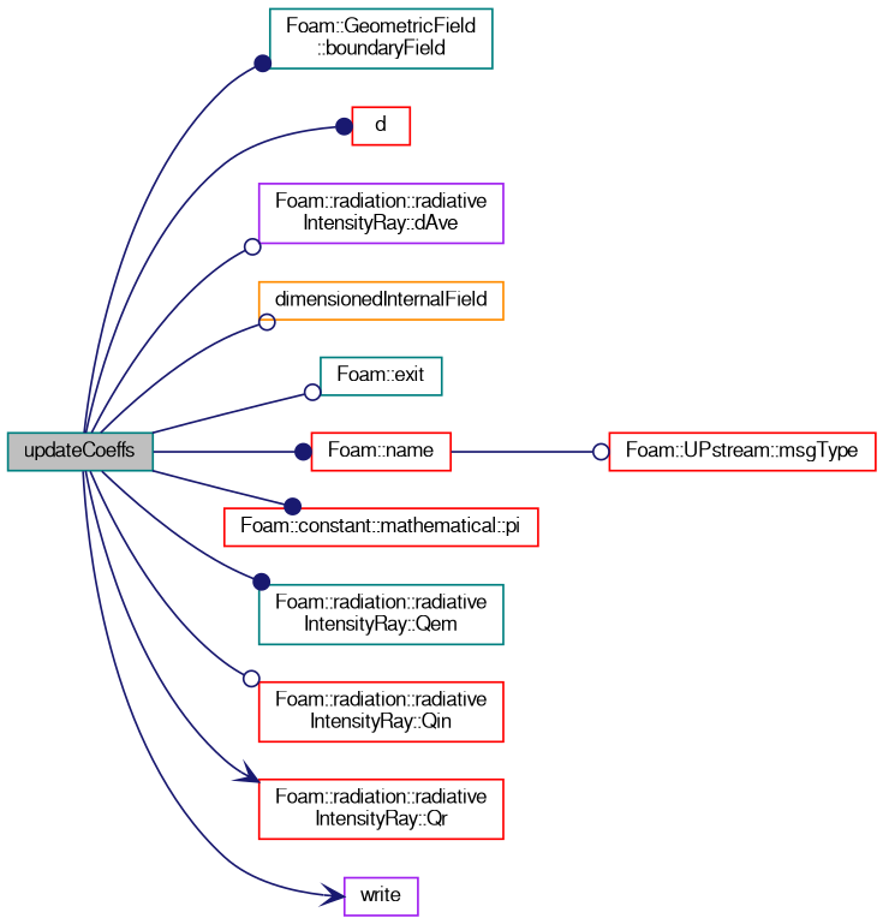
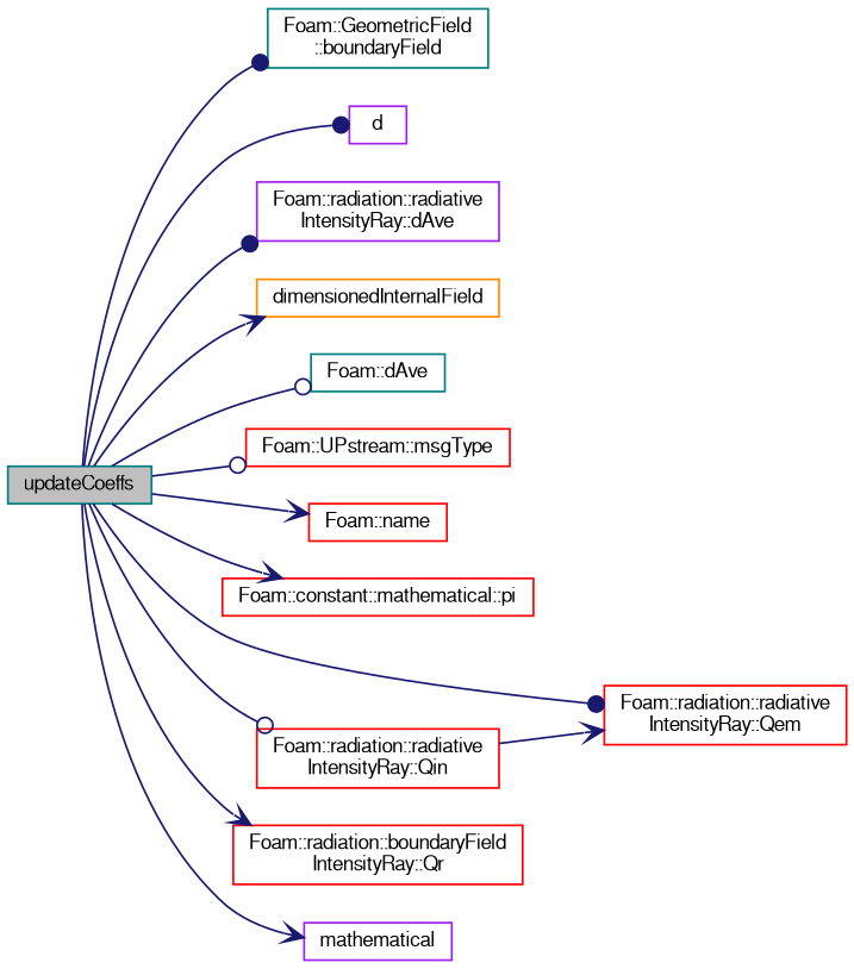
  digraph {
    rankdir=LR
    node [color=red fontname=FreeSans fontsize=10 shape=record]
    edge [arrowhead=dot color=midnightblue fontname=FreeSans fontsize=10 labelfontname=FreeSans labelfontsize=10 style=solid]
    n1 [color=teal fillcolor=grey75 fontcolor=black height=0.2 label=updateCoeffs style=filled width=0.4]
    n2 [color=teal height=0.2 label="Foam::GeometricField\l::boundaryField" width=0.4]
-   n3 [height=0.2 label=d width=0.4]
+   n3 [color=purple height=0.2 label=d width=0.4]
    n4 [color=purple height=0.2 label="Foam::radiation::radiative\lIntensityRay::dAve" width=0.4]
    n5 [color=darkorange height=0.2 label=dimensionedInternalField width=0.4]
-   n6 [color=teal height=0.2 label="Foam::exit" width=0.4]
+   n6 [color=teal height=0.2 label="Foam::dAve" width=0.4]
    n7 [height=0.2 label="Foam::UPstream::msgType" width=0.4]
    n8 [height=0.2 label="Foam::name" width=0.4]
    n9 [height=0.2 label="Foam::constant::mathematical::pi" width=0.4]
-   n10 [color=teal height=0.2 label="Foam::radiation::radiative\lIntensityRay::Qem" width=0.4]
+   n10 [height=0.2 label="Foam::radiation::radiative\lIntensityRay::Qem" width=0.4]
    n11 [height=0.2 label="Foam::radiation::radiative\lIntensityRay::Qin" width=0.4]
-   n12 [height=0.2 label="Foam::radiation::radiative\lIntensityRay::Qr" width=0.4]
-   n13 [color=purple height=0.2 label=write width=0.4]
+   n12 [height=0.2 label="Foam::radiation::boundaryField\lIntensityRay::Qr" width=0.4]
+   n13 [color=purple height=0.2 label=mathematical width=0.4]
    n1 -> n2
    n1 -> n3
-   n1 -> n4 [arrowhead=odot]
-   n1 -> n5 [arrowhead=odot]
+   n1 -> n4
+   n1 -> n5 [arrowhead=vee]
    n1 -> n6 [arrowhead=odot]
-   n8 -> n7 [arrowhead=odot]
-   n1 -> n8
-   n1 -> n9
+   n1 -> n7 [arrowhead=odot]
+   n1 -> n8 [arrowhead=vee]
+   n1 -> n9 [arrowhead=vee]
    n1 -> n10
    n1 -> n11 [arrowhead=odot]
    n1 -> n12 [arrowhead=vee]
    n1 -> n13 [arrowhead=vee]
+   n11 -> n10 [arrowhead=vee]
  }
